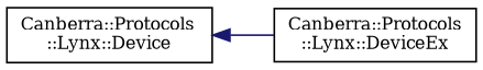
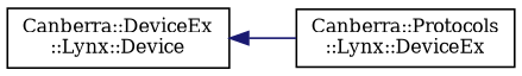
  digraph {
    rankdir=LR
    fontname="DejaVu Serif"
    node [color=black fillcolor=white fontname="DejaVu Serif" fontsize=10 shape=record style=filled]
-   n1 [height=0.2 label="Canberra::Protocols\l::Lynx::Device" width=0.4]
+   n1 [height=0.2 label="Canberra::DeviceEx\l::Lynx::Device" width=0.4]
    n2 [height=0.2 label="Canberra::Protocols\l::Lynx::DeviceEx" width=0.4]
    n1 -> n2 [color=midnightblue dir=back fontname="DejaVu Serif" fontsize=10 labelfontname=Helvetica labelfontsize=10 style=solid]
  }
